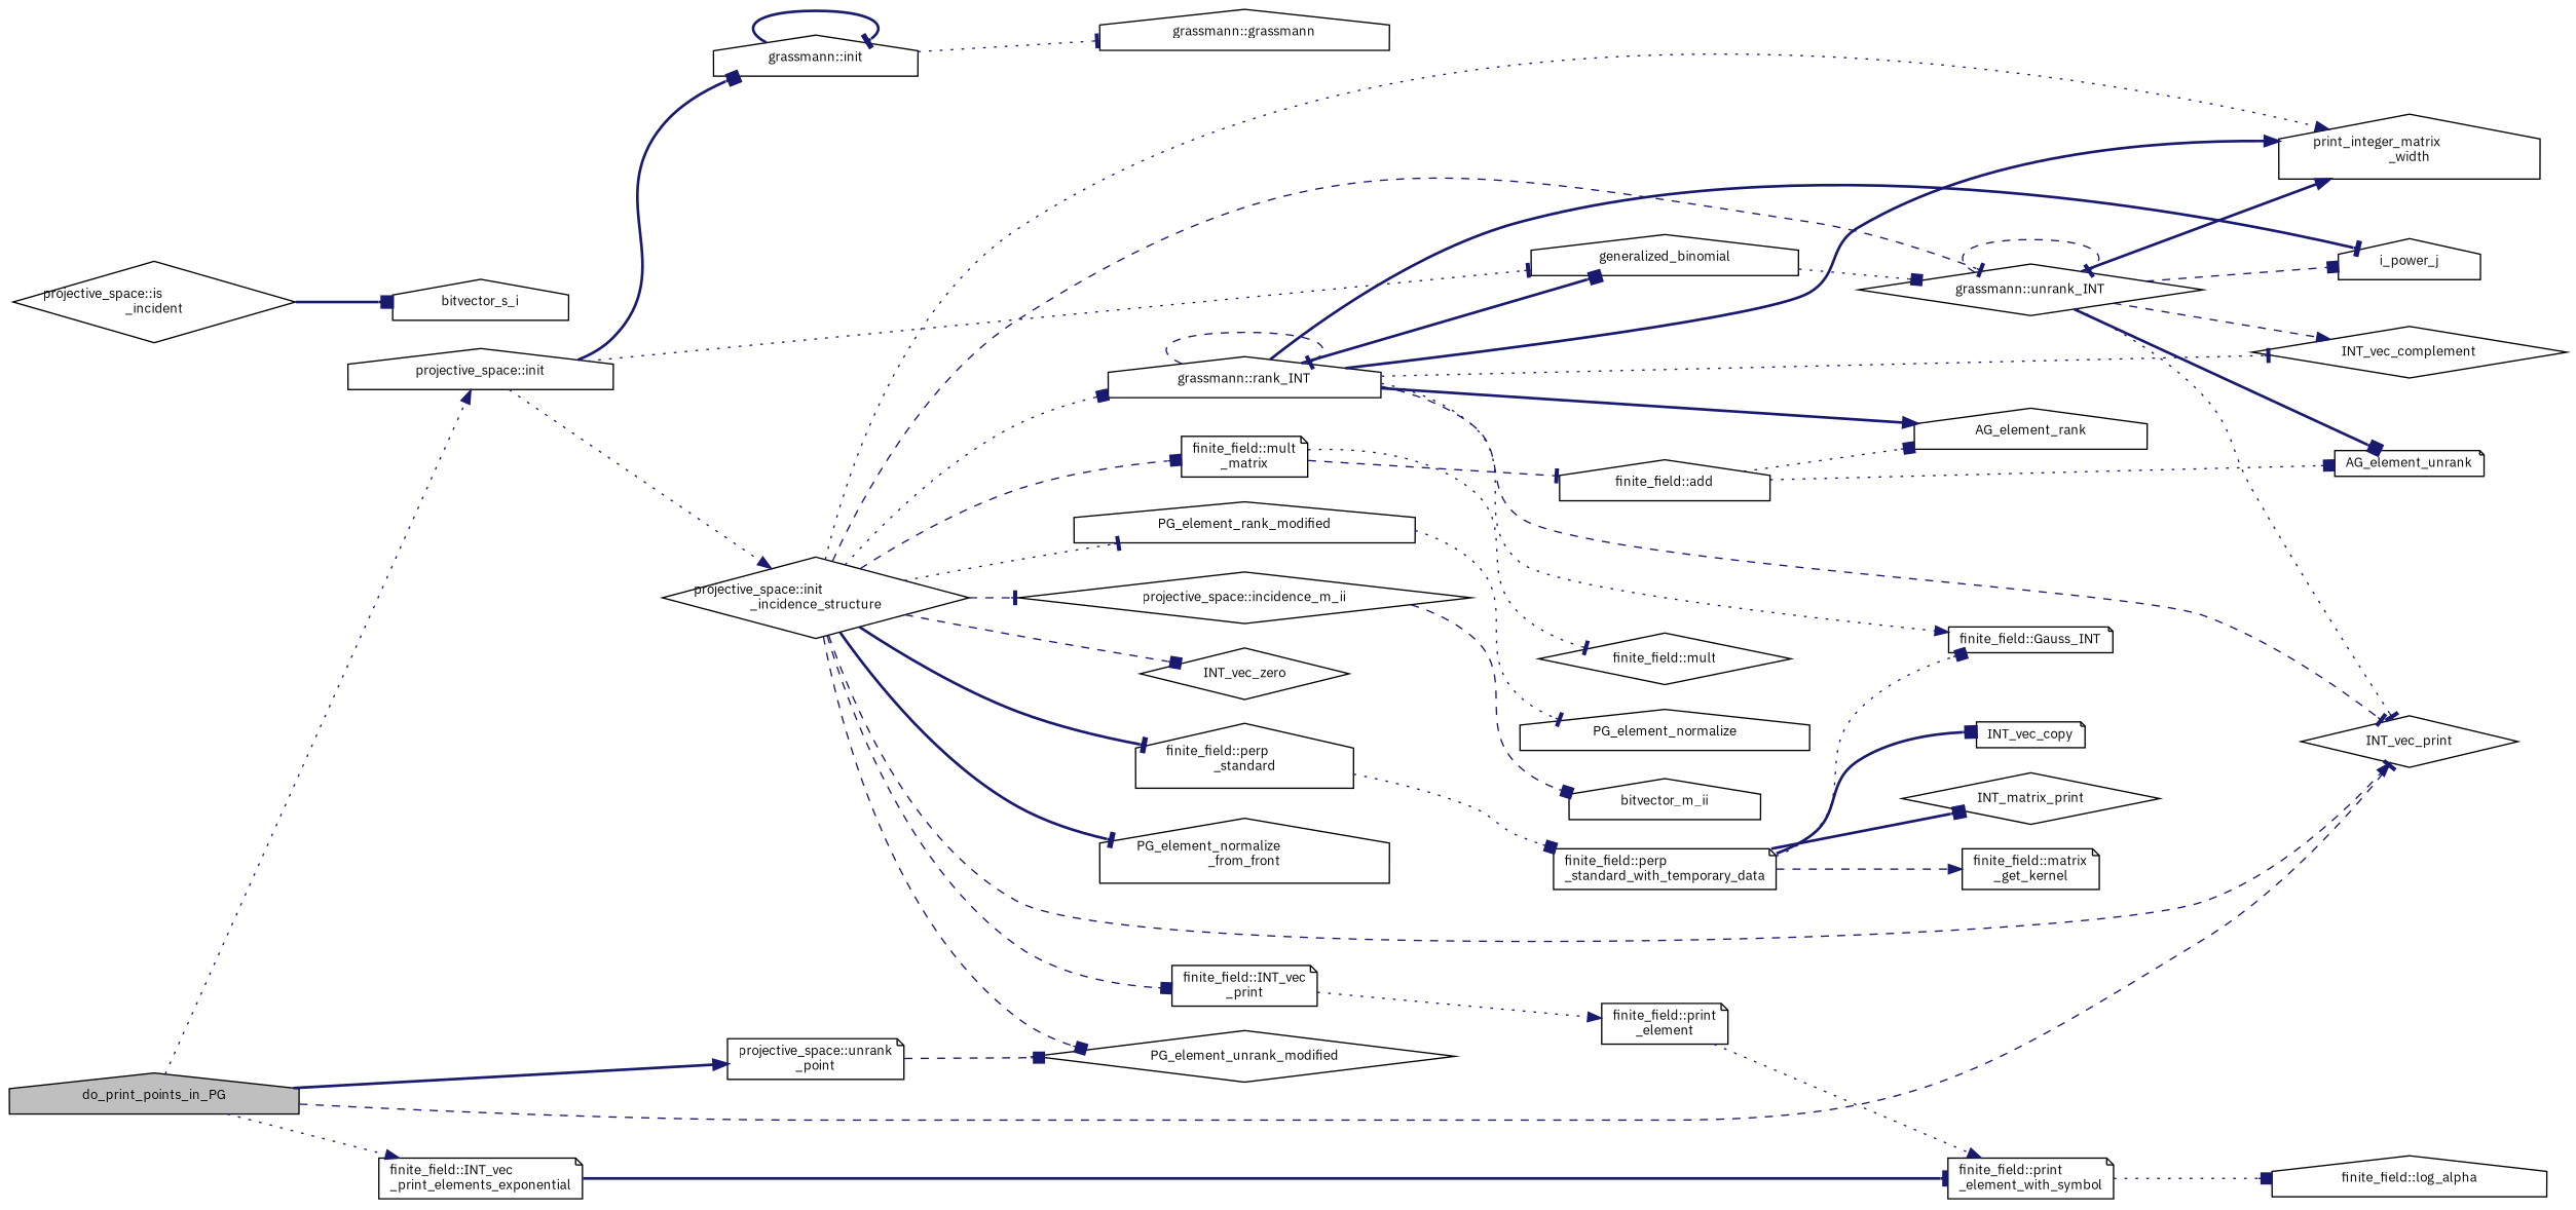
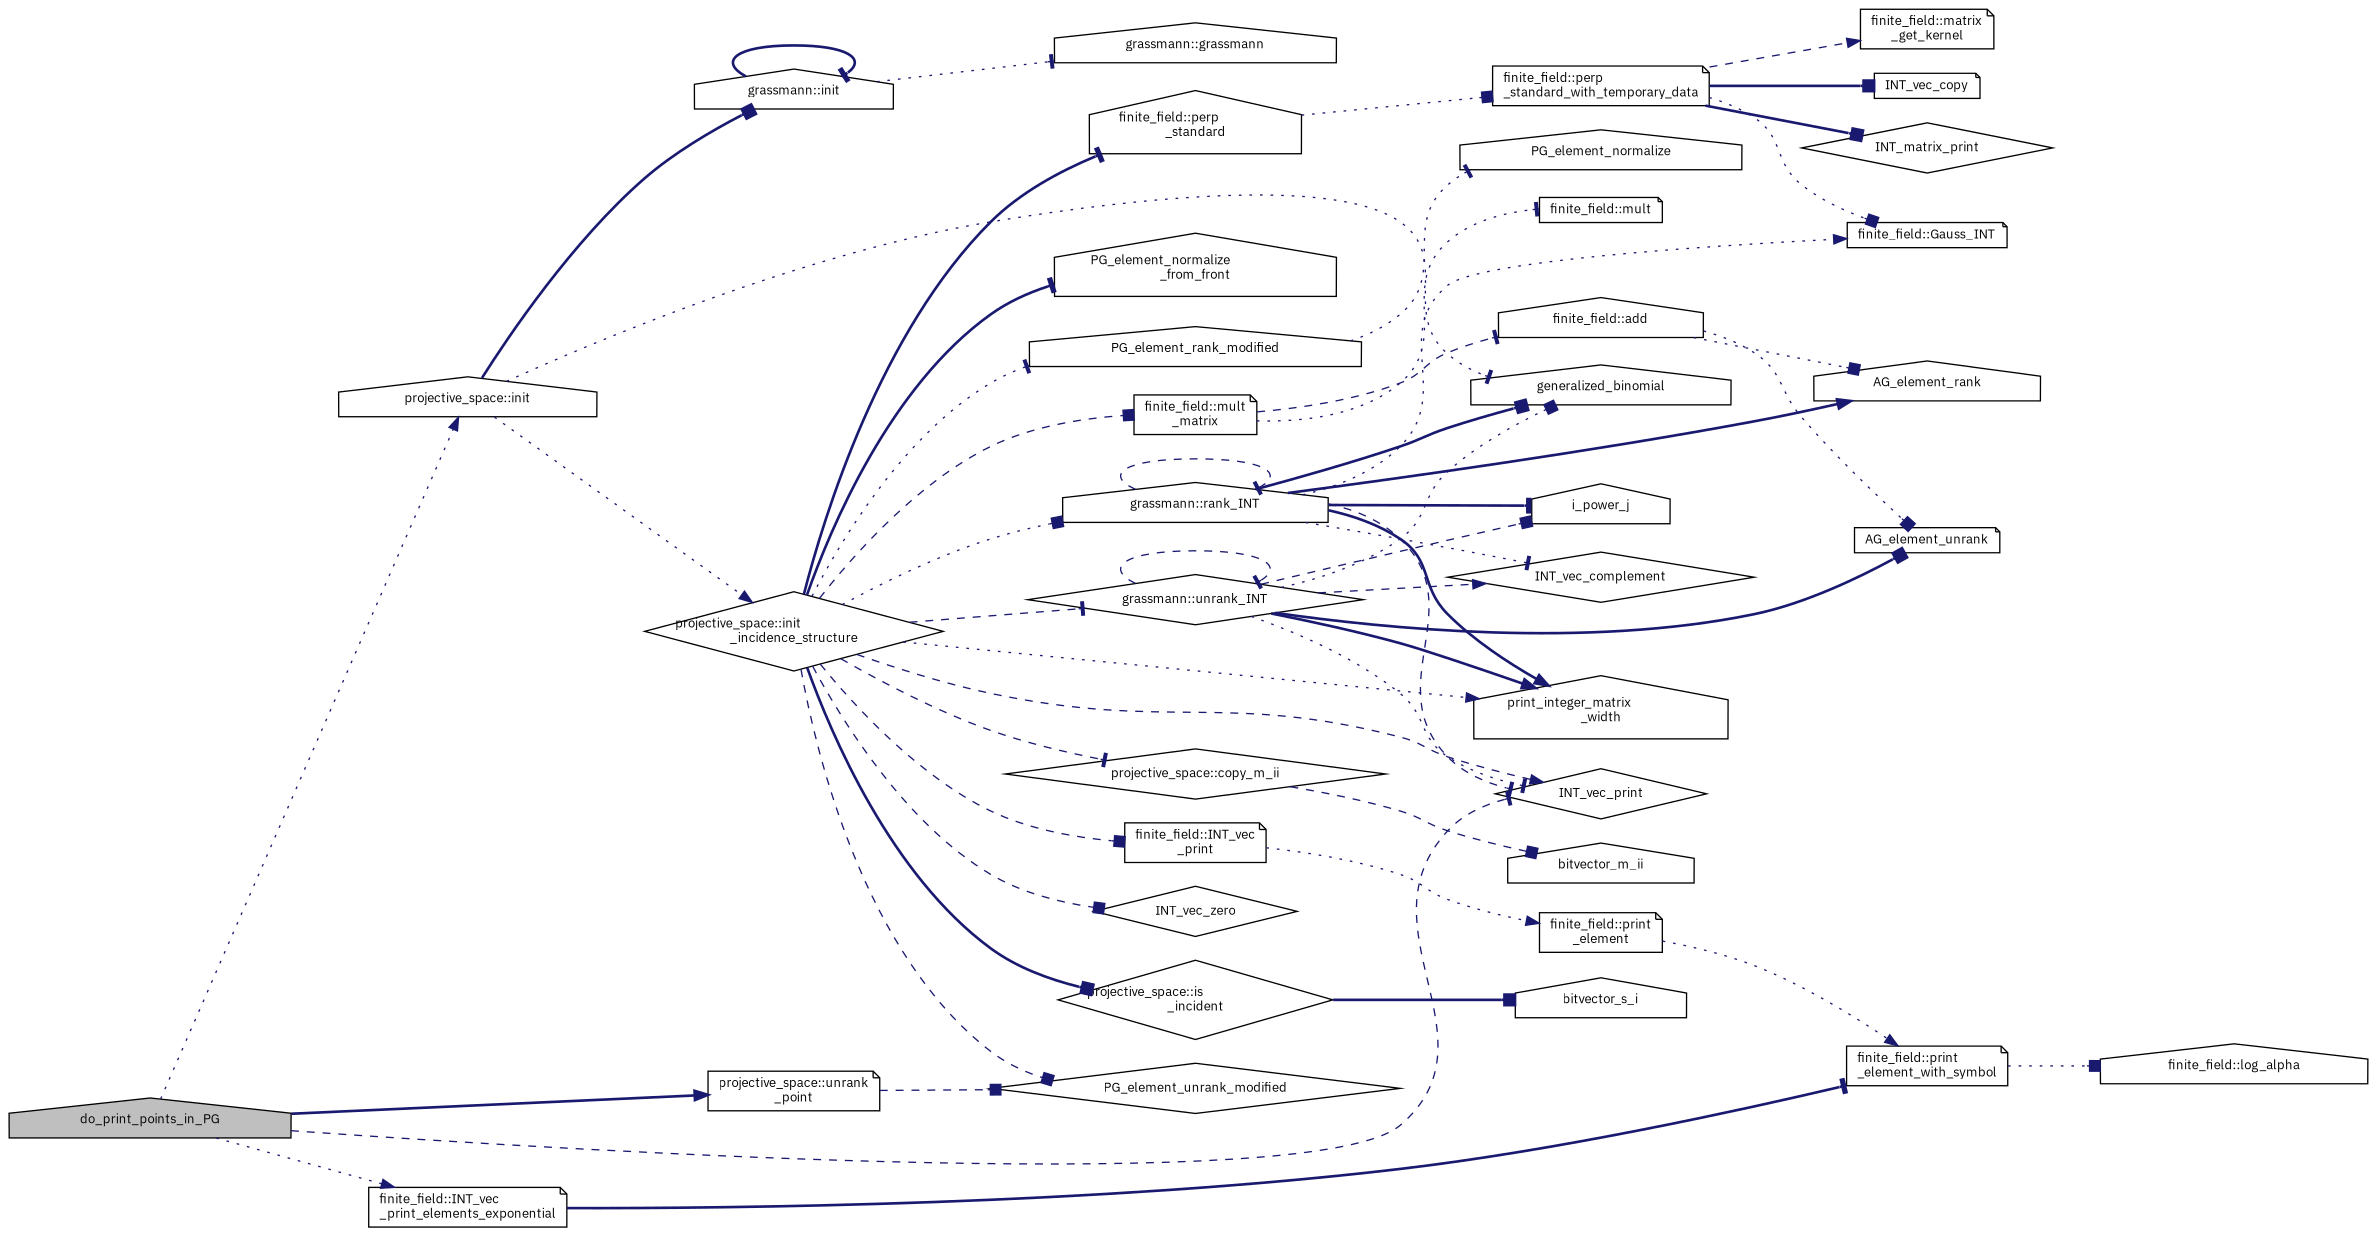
  digraph {
    fontname="IBM Plex Sans"
    rankdir=LR
    node [color=black fillcolor=white fontname="IBM Plex Sans" fontsize=10 shape=house style=filled]
    edge [arrowhead=box color=midnightblue fontname="IBM Plex Sans" fontsize=10 labelfontname=Helvetica labelfontsize=10 style=dotted]
    n1 [fillcolor=grey75 fontcolor=black height=0.2 label=do_print_points_in_PG width=0.4]
    n2 [height=0.2 label="projective_space::init" width=0.4]
    n3 [height=0.2 label=INT_vec_print shape=diamond width=0.4]
    n4 [height=0.2 label="projective_space::unrank\l_point" shape=note width=0.4]
    n5 [height=0.2 label="finite_field::INT_vec\l_print_elements_exponential" shape=note width=0.4]
    n6 [height=0.2 label="grassmann::init" width=0.4]
    n7 [height=0.2 label=generalized_binomial width=0.4]
    n8 [height=0.2 label="projective_space::init\l_incidence_structure" shape=diamond width=0.4]
    n9 [height=0.2 label=PG_element_unrank_modified shape=diamond width=0.4]
    n10 [height=0.2 label="finite_field::print\l_element_with_symbol" shape=note width=0.4]
    n11 [height=0.2 label="grassmann::grassmann" width=0.4]
    n12 [height=0.2 label=INT_vec_zero shape=diamond width=0.4]
    n13 [height=0.2 label="finite_field::INT_vec\l_print" shape=note width=0.4]
    n14 [height=0.2 label="PG_element_normalize\l_from_front" width=0.4]
    n15 [height=0.2 label="grassmann::unrank_INT" shape=diamond width=0.4]
    n16 [height=0.2 label="print_integer_matrix\l_width" width=0.4]
    n17 [height=0.2 label="grassmann::rank_INT" width=0.4]
    n18 [height=0.2 label="finite_field::mult\l_matrix" shape=note width=0.4]
    n19 [height=0.2 label=PG_element_rank_modified width=0.4]
-   n20 [height=0.2 label="projective_space::incidence_m_ii" shape=diamond width=0.4]
+   n20 [height=0.2 label="projective_space::copy_m_ii" shape=diamond width=0.4]
    n21 [height=0.2 label="finite_field::perp\l_standard" width=0.4]
    n22 [height=0.2 label="projective_space::is\l_incident" shape=diamond width=0.4]
    n23 [height=0.2 label="finite_field::print\l_element" shape=note width=0.4]
    n24 [height=0.2 label=i_power_j width=0.4]
    n25 [height=0.2 label=AG_element_unrank shape=note width=0.4]
    n26 [height=0.2 label=INT_vec_complement shape=diamond width=0.4]
    n27 [height=0.2 label="finite_field::Gauss_INT" shape=note width=0.4]
    n28 [height=0.2 label=AG_element_rank width=0.4]
    n29 [height=0.2 label="finite_field::add" width=0.4]
-   n30 [height=0.2 label="finite_field::mult" shape=diamond width=0.4]
+   n30 [height=0.2 label="finite_field::mult" shape=note width=0.4]
    n31 [height=0.2 label=PG_element_normalize width=0.4]
    n32 [height=0.2 label=bitvector_m_ii width=0.4]
    n33 [height=0.2 label="finite_field::perp\l_standard_with_temporary_data" shape=note width=0.4]
    n34 [height=0.2 label=bitvector_s_i width=0.4]
    n35 [height=0.2 label="finite_field::log_alpha" width=0.4]
    n36 [height=0.2 label=INT_vec_copy shape=note width=0.4]
    n37 [height=0.2 label=INT_matrix_print shape=diamond width=0.4]
    n38 [height=0.2 label="finite_field::matrix\l_get_kernel" shape=note width=0.4]
    n1 -> n2 [arrowhead=normal]
    n1 -> n3 [arrowhead=tee style=dashed]
    n1 -> n4 [arrowhead=normal style=bold]
    n1 -> n5 [arrowhead=normal]
    n2 -> n6 [style=bold]
    n2 -> n7 [arrowhead=tee]
    n2 -> n8 [arrowhead=normal]
    n4 -> n9 [style=dashed]
    n5 -> n10 [arrowhead=tee style=bold]
    n6 -> n6 [arrowhead=tee style=bold]
    n6 -> n11 [arrowhead=tee]
    n8 -> n3 [arrowhead=normal style=dashed]
    n8 -> n9 [style=dashed]
    n8 -> n12 [style=dashed]
    n8 -> n13 [style=dashed]
    n8 -> n14 [arrowhead=tee style=bold]
    n8 -> n15 [arrowhead=tee style=dashed]
    n8 -> n16 [arrowhead=normal]
    n8 -> n17
    n8 -> n18 [style=dashed]
    n8 -> n19 [arrowhead=tee]
    n8 -> n20 [arrowhead=tee style=dashed]
    n8 -> n21 [arrowhead=tee style=bold]
+   n8 -> n22 [style=bold]
    n10 -> n35
    n13 -> n23 [arrowhead=normal]
    n15 -> n3 [arrowhead=tee]
-   n7 -> n15
+   n15 -> n7
    n15 -> n15 [arrowhead=tee style=dashed]
    n15 -> n16 [arrowhead=normal style=bold]
    n15 -> n24 [style=dashed]
    n15 -> n25 [style=bold]
    n15 -> n26 [arrowhead=normal style=dashed]
    n17 -> n3 [arrowhead=tee style=dashed]
    n17 -> n7 [style=bold]
    n17 -> n16 [arrowhead=normal style=bold]
    n17 -> n17 [arrowhead=tee style=dashed]
    n17 -> n24 [arrowhead=tee style=bold]
    n17 -> n26 [arrowhead=tee]
    n17 -> n27 [arrowhead=normal]
    n17 -> n28 [arrowhead=normal style=bold]
    n18 -> n29 [arrowhead=tee style=dashed]
    n18 -> n30 [arrowhead=tee]
    n19 -> n31 [arrowhead=tee]
    n20 -> n32 [style=dashed]
    n21 -> n33
    n22 -> n34 [style=bold]
    n23 -> n10 [arrowhead=normal]
    n29 -> n25
    n29 -> n28
    n33 -> n27
    n33 -> n36 [style=bold]
    n33 -> n37 [style=bold]
    n33 -> n38 [arrowhead=normal style=dashed]
  }
